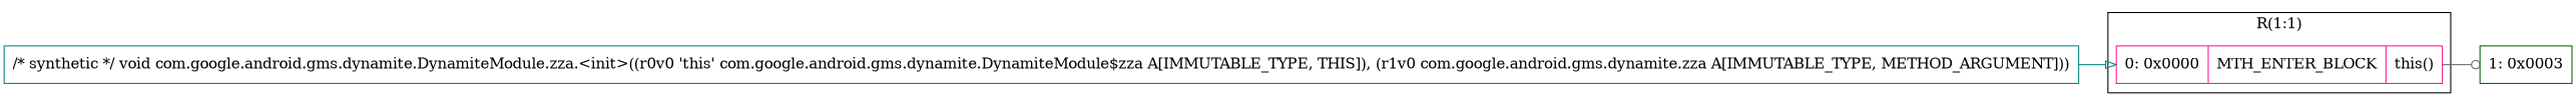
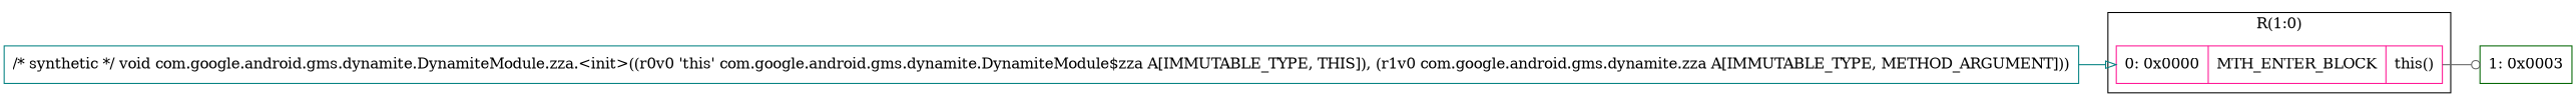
  digraph {
    rankdir=LR
    node [shape=record]
    n1 [color=deeppink label="{0\:\ 0x0000|MTH_ENTER_BLOCK\l|this()\l}"]
    n2 [color=darkgreen label="{1\:\ 0x0003}"]
    n3 [label="{\/* synthetic *\/ void com.google.android.gms.dynamite.DynamiteModule.zza.\<init\>((r0v0 'this' com.google.android.gms.dynamite.DynamiteModule$zza A[IMMUTABLE_TYPE, THIS]), (r1v0 com.google.android.gms.dynamite.zza A[IMMUTABLE_TYPE, METHOD_ARGUMENT])) }" color=teal]
    subgraph cluster_1 {
-     label="R(1:1)"
+     label="R(1:0)"
      n1
    }
    n1 -> n2 [color=gray40 arrowhead=odot]
    n3 -> n1 [color=teal arrowhead=onormal]
  }
